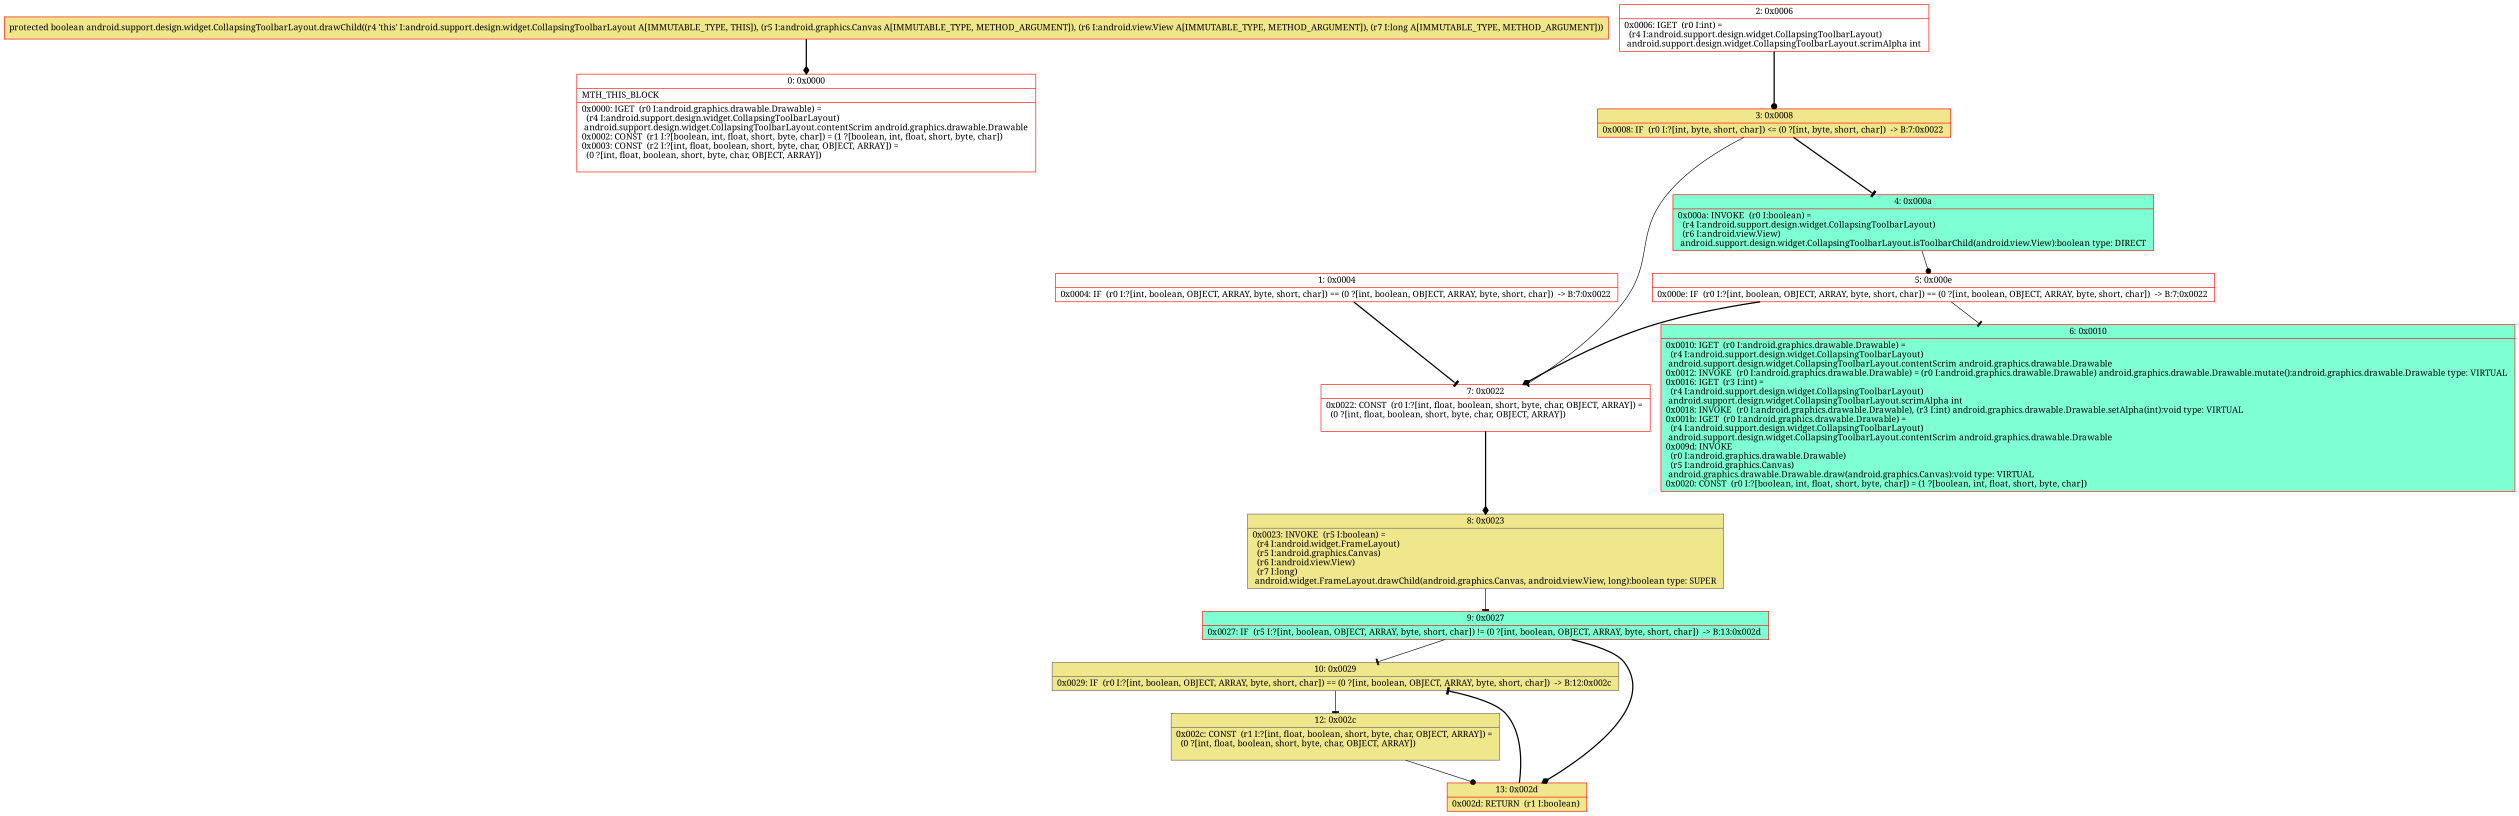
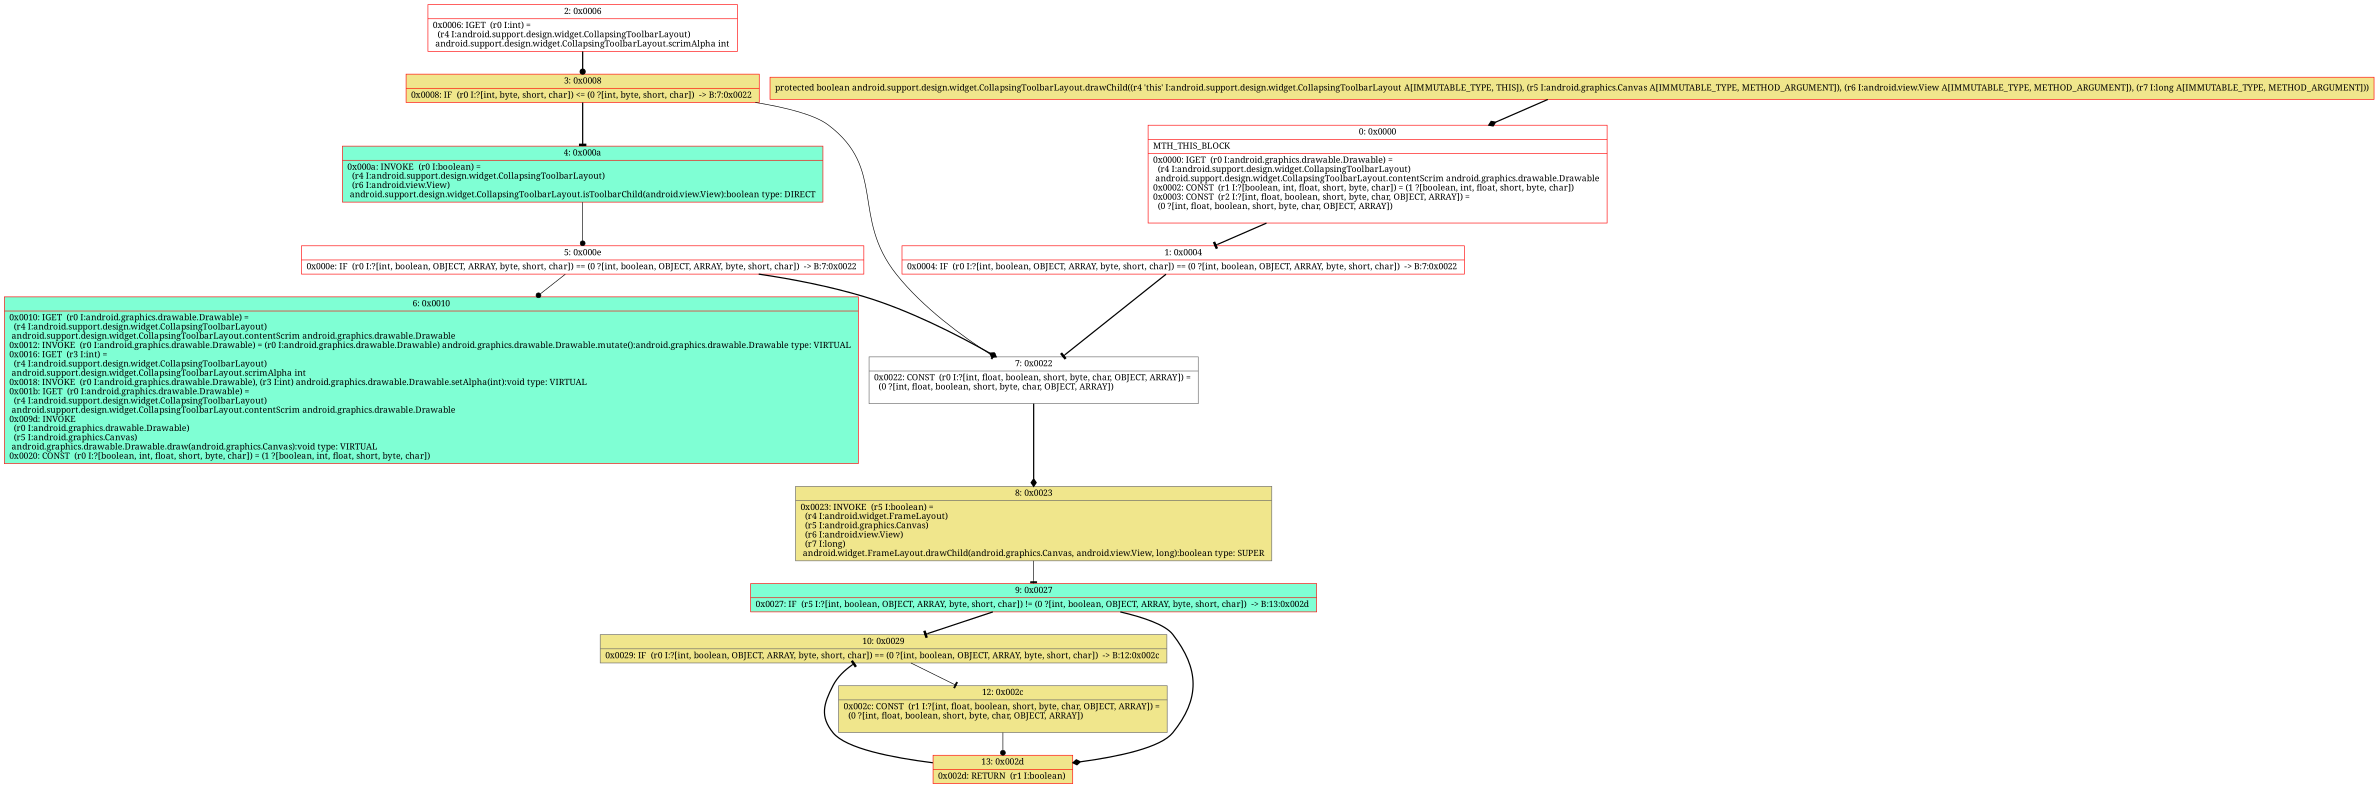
  digraph {
    fontname="Noto Serif"
    node [color=red fillcolor=khaki fontname="Noto Serif" shape=record style=filled]
    edge [arrowhead=tee fontname="Noto Serif" style=bold]
    n1 [fillcolor=white label="{0\:\ 0x0000|MTH_THIS_BLOCK\l|0x0000: IGET  (r0 I:android.graphics.drawable.Drawable) = \l  (r4 I:android.support.design.widget.CollapsingToolbarLayout)\l android.support.design.widget.CollapsingToolbarLayout.contentScrim android.graphics.drawable.Drawable \l0x0002: CONST  (r1 I:?[boolean, int, float, short, byte, char]) = (1 ?[boolean, int, float, short, byte, char]) \l0x0003: CONST  (r2 I:?[int, float, boolean, short, byte, char, OBJECT, ARRAY]) = \l  (0 ?[int, float, boolean, short, byte, char, OBJECT, ARRAY])\l \l}"]
    n2 [fillcolor=white label="{1\:\ 0x0004|0x0004: IF  (r0 I:?[int, boolean, OBJECT, ARRAY, byte, short, char]) == (0 ?[int, boolean, OBJECT, ARRAY, byte, short, char])  \-\> B:7:0x0022 \l}"]
-   n3 [fillcolor=white label="{7\:\ 0x0022|0x0022: CONST  (r0 I:?[int, float, boolean, short, byte, char, OBJECT, ARRAY]) = \l  (0 ?[int, float, boolean, short, byte, char, OBJECT, ARRAY])\l \l}"]
+   n3 [color=gray40 fillcolor=white label="{7\:\ 0x0022|0x0022: CONST  (r0 I:?[int, float, boolean, short, byte, char, OBJECT, ARRAY]) = \l  (0 ?[int, float, boolean, short, byte, char, OBJECT, ARRAY])\l \l}"]
    n4 [fillcolor=white label="{2\:\ 0x0006|0x0006: IGET  (r0 I:int) = \l  (r4 I:android.support.design.widget.CollapsingToolbarLayout)\l android.support.design.widget.CollapsingToolbarLayout.scrimAlpha int \l}"]
    n5 [label="{3\:\ 0x0008|0x0008: IF  (r0 I:?[int, byte, short, char]) \<= (0 ?[int, byte, short, char])  \-\> B:7:0x0022 \l}"]
    n6 [color=gray40 label="{8\:\ 0x0023|0x0023: INVOKE  (r5 I:boolean) = \l  (r4 I:android.widget.FrameLayout)\l  (r5 I:android.graphics.Canvas)\l  (r6 I:android.view.View)\l  (r7 I:long)\l android.widget.FrameLayout.drawChild(android.graphics.Canvas, android.view.View, long):boolean type: SUPER \l}"]
    n7 [fillcolor=aquamarine label="{4\:\ 0x000a|0x000a: INVOKE  (r0 I:boolean) = \l  (r4 I:android.support.design.widget.CollapsingToolbarLayout)\l  (r6 I:android.view.View)\l android.support.design.widget.CollapsingToolbarLayout.isToolbarChild(android.view.View):boolean type: DIRECT \l}"]
    n8 [fillcolor=white label="{5\:\ 0x000e|0x000e: IF  (r0 I:?[int, boolean, OBJECT, ARRAY, byte, short, char]) == (0 ?[int, boolean, OBJECT, ARRAY, byte, short, char])  \-\> B:7:0x0022 \l}"]
    n9 [fillcolor=aquamarine label="{6\:\ 0x0010|0x0010: IGET  (r0 I:android.graphics.drawable.Drawable) = \l  (r4 I:android.support.design.widget.CollapsingToolbarLayout)\l android.support.design.widget.CollapsingToolbarLayout.contentScrim android.graphics.drawable.Drawable \l0x0012: INVOKE  (r0 I:android.graphics.drawable.Drawable) = (r0 I:android.graphics.drawable.Drawable) android.graphics.drawable.Drawable.mutate():android.graphics.drawable.Drawable type: VIRTUAL \l0x0016: IGET  (r3 I:int) = \l  (r4 I:android.support.design.widget.CollapsingToolbarLayout)\l android.support.design.widget.CollapsingToolbarLayout.scrimAlpha int \l0x0018: INVOKE  (r0 I:android.graphics.drawable.Drawable), (r3 I:int) android.graphics.drawable.Drawable.setAlpha(int):void type: VIRTUAL \l0x001b: IGET  (r0 I:android.graphics.drawable.Drawable) = \l  (r4 I:android.support.design.widget.CollapsingToolbarLayout)\l android.support.design.widget.CollapsingToolbarLayout.contentScrim android.graphics.drawable.Drawable \l0x009d: INVOKE  \l  (r0 I:android.graphics.drawable.Drawable)\l  (r5 I:android.graphics.Canvas)\l android.graphics.drawable.Drawable.draw(android.graphics.Canvas):void type: VIRTUAL \l0x0020: CONST  (r0 I:?[boolean, int, float, short, byte, char]) = (1 ?[boolean, int, float, short, byte, char]) \l}"]
    n10 [fillcolor=aquamarine label="{9\:\ 0x0027|0x0027: IF  (r5 I:?[int, boolean, OBJECT, ARRAY, byte, short, char]) != (0 ?[int, boolean, OBJECT, ARRAY, byte, short, char])  \-\> B:13:0x002d \l}"]
    n11 [color=gray40 label="{10\:\ 0x0029|0x0029: IF  (r0 I:?[int, boolean, OBJECT, ARRAY, byte, short, char]) == (0 ?[int, boolean, OBJECT, ARRAY, byte, short, char])  \-\> B:12:0x002c \l}"]
    n12 [label="{13\:\ 0x002d|0x002d: RETURN  (r1 I:boolean) \l}"]
    n13 [color=gray40 label="{12\:\ 0x002c|0x002c: CONST  (r1 I:?[int, float, boolean, short, byte, char, OBJECT, ARRAY]) = \l  (0 ?[int, float, boolean, short, byte, char, OBJECT, ARRAY])\l \l}"]
    n14 [label="{protected boolean android.support.design.widget.CollapsingToolbarLayout.drawChild((r4 'this' I:android.support.design.widget.CollapsingToolbarLayout A[IMMUTABLE_TYPE, THIS]), (r5 I:android.graphics.Canvas A[IMMUTABLE_TYPE, METHOD_ARGUMENT]), (r6 I:android.view.View A[IMMUTABLE_TYPE, METHOD_ARGUMENT]), (r7 I:long A[IMMUTABLE_TYPE, METHOD_ARGUMENT])) }"]
+   n1 -> n2
    n2 -> n3
    n3 -> n6 [arrowhead=diamond]
    n4 -> n5 [arrowhead=dot]
    n5 -> n3 [style=solid]
    n5 -> n7
    n6 -> n10 [style=solid]
    n7 -> n8 [arrowhead=dot style=solid]
    n8 -> n3 [arrowhead=diamond]
-   n8 -> n9 [style=solid]
-   n10 -> n11 [style=solid]
+   n8 -> n9 [arrowhead=dot style=solid]
+   n10 -> n11
    n10 -> n12 [arrowhead=diamond]
    n11 -> n13 [style=solid]
    n12 -> n11
    n13 -> n12 [arrowhead=dot style=solid]
    n14 -> n1 [arrowhead=diamond]
  }
